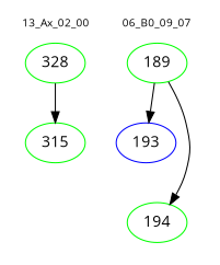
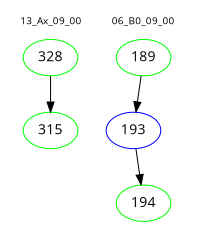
  digraph {
    fontname="Open Sans"
    node [color=green fontname="Open Sans"]
    edge [color=black fontname="Open Sans"]
    n1 [label=328]
    n2 [label=315]
    n3 [label=189]
    n4 [color=blue label=193]
    n5 [label=194]
    subgraph cluster_1 {
      color=white
      fontsize=10
-     label="13_Ax_02_00"
+     label="13_Ax_09_00"
      n1
      n2
    }
    subgraph cluster_2 {
      color=white
      fontsize=10
-     label="06_B0_09_07"
+     label="06_B0_09_00"
      n3
      n4
      n5
    }
    n1 -> n2
    n3 -> n4
-   n3 -> n5
+   n4 -> n5
  }
